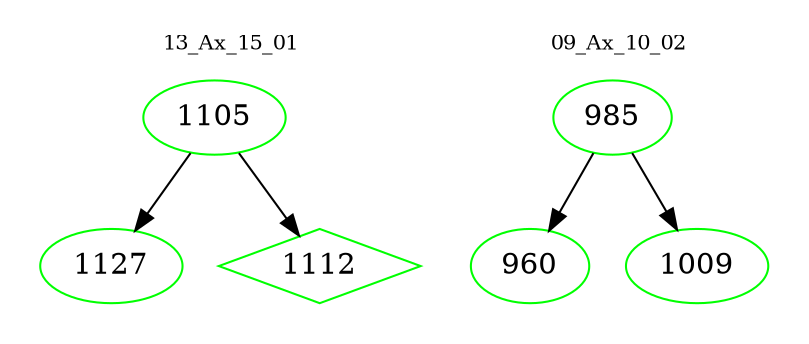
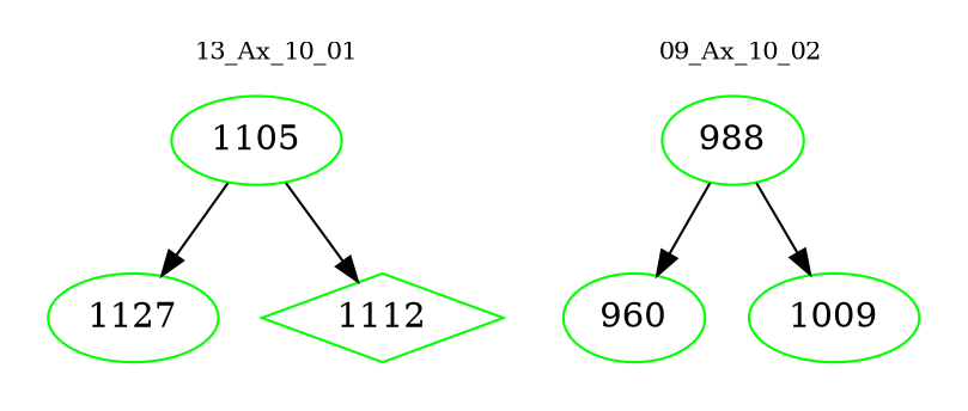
  digraph {
    fontname="DejaVu Serif"
    node [color=green fontname="DejaVu Serif" shape=ellipse]
    edge [color=black fontname="DejaVu Serif"]
    n1 [label=1105]
    n2 [label=1127]
    n3 [label=1112 shape=diamond]
-   n4 [label=985]
+   n4 [label=988]
    n5 [label=960]
    n6 [label=1009]
    subgraph cluster_1 {
      color=white
      fontsize=10
-     label="13_Ax_15_01"
+     label="13_Ax_10_01"
      n1
      n2
      n3
    }
    subgraph cluster_2 {
      color=white
      fontsize=10
      label="09_Ax_10_02"
      n4
      n5
      n6
    }
    n1 -> n2
    n1 -> n3
    n4 -> n5
    n4 -> n6
  }
